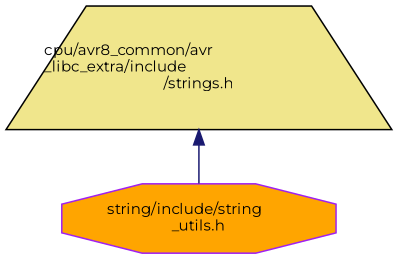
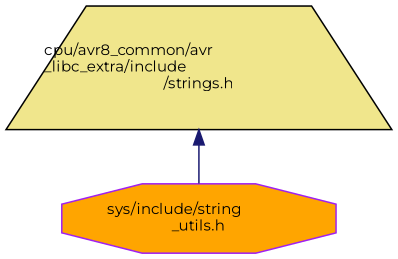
  digraph {
    fontname=Montserrat
    node [fontname=Montserrat fontsize=10 style=filled]
    n1 [color=black fillcolor=khaki fontcolor=black height=0.2 label="cpu/avr8_common/avr\l_libc_extra/include\l/strings.h" shape=trapezium width=0.4]
-   n2 [color=purple fillcolor=orange height=0.2 label="string/include/string\l_utils.h" shape=octagon width=0.4]
+   n2 [color=purple fillcolor=orange height=0.2 label="sys/include/string\l_utils.h" shape=octagon width=0.4]
    n1 -> n2 [color=midnightblue dir=back fontname=Montserrat fontsize=10 labelfontname=Helvetica labelfontsize=10 style=solid]
  }
